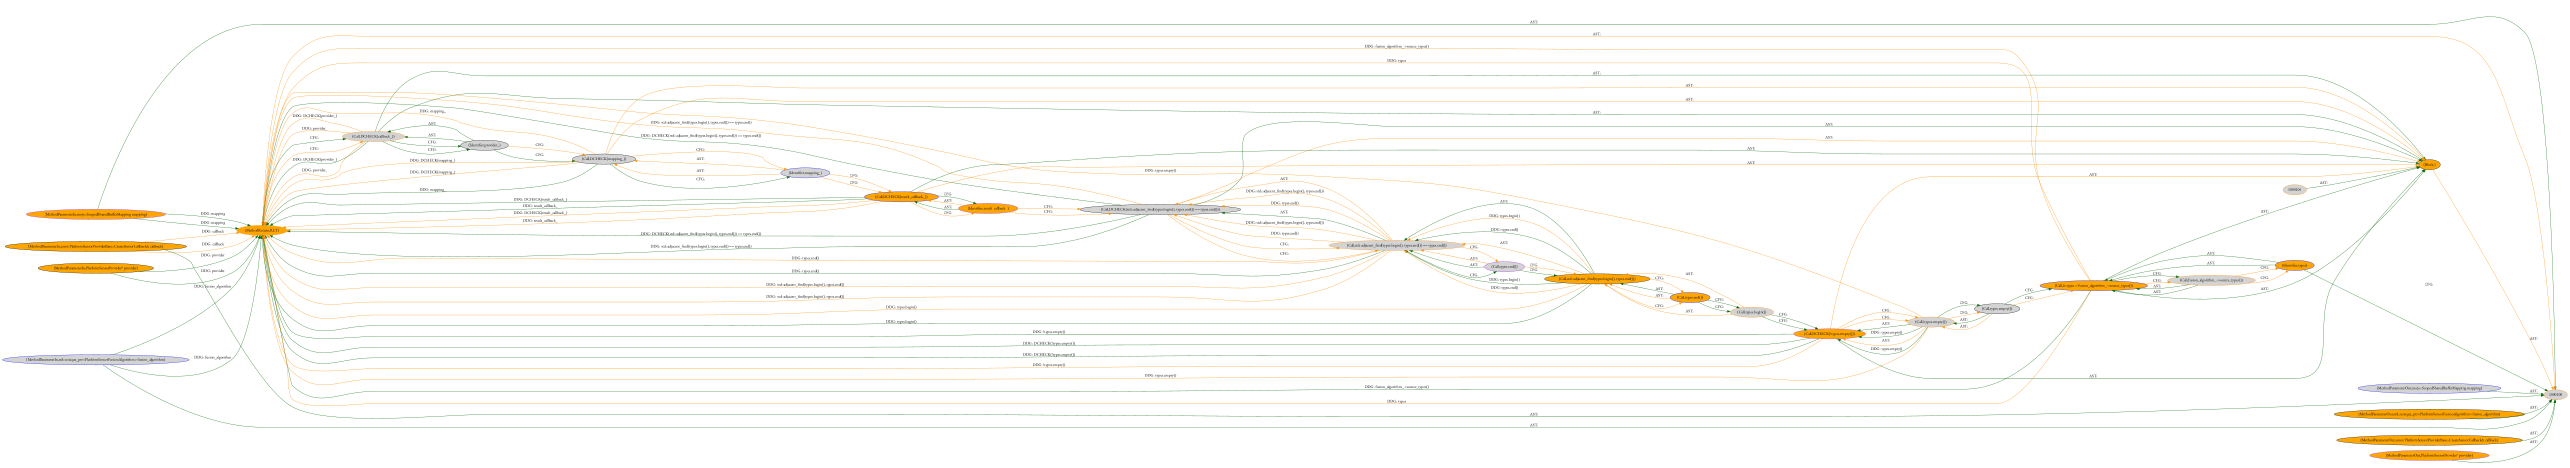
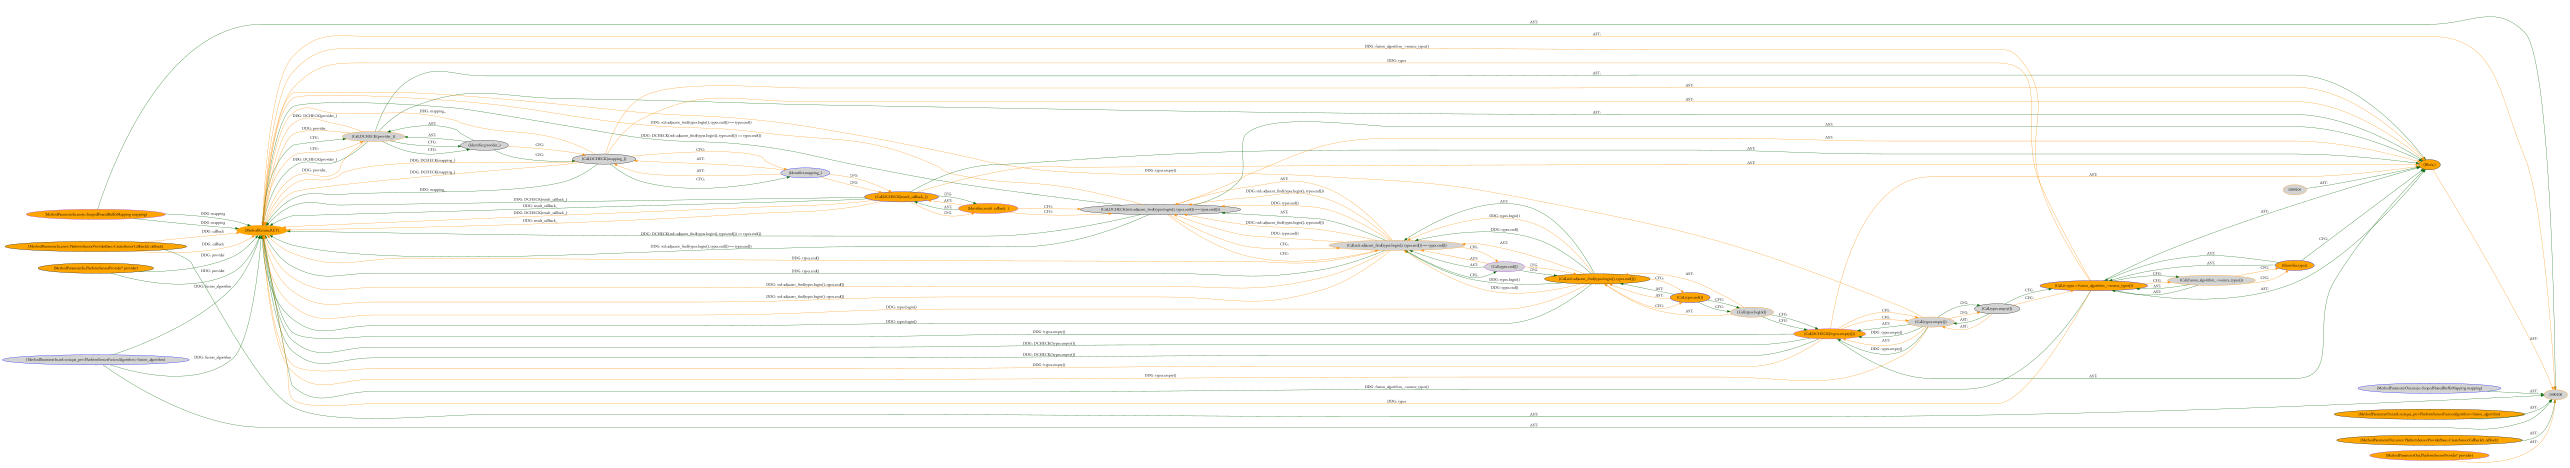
  digraph {
    fontname="EB Garamond"
    rankdir=LR
    node [color=black fillcolor=orange fontname="EB Garamond" style=filled]
    edge [color=darkorange fontname="EB Garamond"]
    n1 [color=purple label="(MethodParameterIn,mojo::ScopedSharedBufferMapping mapping)"]
    n2 [color=darkorange label="(MethodReturn,RET)"]
    1000100 [color=darkorange fillcolor=lightgrey]
-   n4 [color=darkorange fillcolor=lightgrey label="(Call,DCHECK(callback_))"]
+   n4 [color=darkorange fillcolor=lightgrey label="(Call,DCHECK(provider_))"]
    n5 [color=blue fillcolor=lightgrey label="(MethodParameterOut,mojo::ScopedSharedBufferMapping mapping)"]
    n6 [label="(Block,)"]
    n7 [fillcolor=lightgrey label="(Identifier,provider_)"]
    n8 [color=darkorange fillcolor=lightgrey label="(Call,!types.empty())"]
    n9 [fillcolor=lightgrey label="(Call,types.empty())"]
    n10 [color=purple label="(Call,DCHECK(!types.empty()))"]
    n11 [color=blue label="(Call,& types = fusion_algorithm_->source_types())"]
    n12 [color=darkorange fillcolor=lightgrey label="(Call,fusion_algorithm_->source_types())"]
    n13 [color=darkorange fillcolor=lightgrey label="(Call,std::adjacent_find(types.begin(), types.end()) == types.end())"]
    n14 [fillcolor=lightgrey label="(Call,DCHECK(std::adjacent_find(types.begin(), types.end()) == types.end()))"]
    n15 [color=purple fillcolor=lightgrey label="(Call,types.end())"]
    n16 [label="(Call,std::adjacent_find(types.begin(), types.end()))"]
    n17 [color=blue label="(Call,types.end())"]
    n18 [color=darkorange fillcolor=lightgrey label="(Call,types.begin())"]
    n19 [color=purple label="(Identifier,result_callback_)"]
    n20 [color=blue label="(Call,DCHECK(result_callback_))"]
    n21 [color=blue fillcolor=lightgrey label="(Identifier,mapping_)"]
    n22 [fillcolor=lightgrey label="(Call,DCHECK(mapping_))"]
    n23 [color=blue fillcolor=lightgrey label="(MethodParameterIn,std::unique_ptr<PlatformSensorFusionAlgorithm> fusion_algorithm)"]
    n24 [label="(MethodParameterOut,std::unique_ptr<PlatformSensorFusionAlgorithm> fusion_algorithm)"]
    n25 [label="(MethodParameterIn,const PlatformSensorProviderBase::CreateSensorCallback& callback)"]
    n26 [label="(MethodParameterOut,const PlatformSensorProviderBase::CreateSensorCallback& callback)"]
    n27 [label="(MethodParameterIn,PlatformSensorProvider* provider)"]
    n28 [color=purple label="(MethodParameterOut,PlatformSensorProvider* provider)"]
    n29 [color=blue label="(Identifier,types)"]
    1000106 [color=darkorange fillcolor=lightgrey]
    n1 -> n2 [color=darkgreen label="DDG: mapping"]
    n1 -> n2 [color=darkgreen label="DDG: mapping"]
    n1 -> 1000100 [color=darkgreen label="AST: "]
    n2 -> 1000100 [label="AST: "]
    n2 -> n4 [color=darkgreen label="CFG: "]
    n2 -> n4 [label="CFG: "]
    n4 -> n2 [color=darkgreen label="DDG: DCHECK(provider_)"]
    n4 -> n2 [label="DDG: provider_"]
    n4 -> n2 [label="DDG: DCHECK(provider_)"]
    n4 -> n2 [label="DDG: provider_"]
    n4 -> n6 [color=darkgreen label="AST: "]
    n4 -> n6 [color=darkgreen label="AST: "]
    n4 -> n7 [color=darkgreen label="CFG: "]
    n4 -> n7 [color=darkgreen label="CFG: "]
    n5 -> 1000100 [color=darkgreen label="AST: "]
    n6 -> 1000100 [label="AST: "]
    n7 -> n4 [color=darkgreen label="AST: "]
    n7 -> n4 [color=darkgreen label="AST: "]
    n7 -> n22 [label="CFG: "]
    n7 -> n22 [color=darkgreen label="CFG: "]
    n8 -> n2 [label="DDG: types.empty()"]
    n8 -> n2 [label="DDG: types.empty()"]
    n8 -> n9 [color=darkgreen label="CFG: "]
    n8 -> n9 [label="CFG: "]
    n8 -> n10 [color=darkgreen label="AST: "]
    n8 -> n10 [color=darkgreen label="DDG: types.empty()"]
    n8 -> n10 [label="AST: "]
    n8 -> n10 [color=darkgreen label="DDG: types.empty()"]
    n9 -> n8 [color=darkgreen label="AST: "]
    n9 -> n8 [label="AST: "]
    n9 -> n11 [label="CFG: "]
    n9 -> n11 [color=darkgreen label="CFG: "]
    n10 -> n2 [color=darkgreen label="DDG: DCHECK(!types.empty())"]
    n10 -> n2 [label="DDG: !types.empty()"]
    n10 -> n2 [color=darkgreen label="DDG: DCHECK(!types.empty())"]
    n10 -> n2 [color=darkgreen label="DDG: !types.empty()"]
    n10 -> n6 [color=darkgreen label="AST: "]
    n10 -> n6 [label="AST: "]
    n10 -> n8 [label="CFG: "]
    n10 -> n8 [label="CFG: "]
    n11 -> n2 [label="DDG: types"]
    n11 -> n2 [color=darkgreen label="DDG: fusion_algorithm_->source_types()"]
    n11 -> n2 [label="DDG: types"]
    n11 -> n2 [label="DDG: fusion_algorithm_->source_types()"]
    n11 -> n6 [color=darkgreen label="AST: "]
    n11 -> n6 [color=darkgreen label="AST: "]
    n11 -> n12 [color=darkgreen label="CFG: "]
    n11 -> n12 [label="CFG: "]
    n12 -> n11 [color=darkgreen label="AST: "]
    n12 -> n11 [color=darkgreen label="AST: "]
    n12 -> n29 [label="CFG: "]
    n12 -> n29 [label="CFG: "]
    n13 -> n2 [color=darkgreen label="DDG: types.end()"]
    n13 -> n2 [label="DDG: std::adjacent_find(types.begin(), types.end())"]
    n13 -> n2 [label="DDG: types.end()"]
    n13 -> n2 [label="DDG: std::adjacent_find(types.begin(), types.end())"]
    n13 -> n14 [label="AST: "]
    n13 -> n14 [label="DDG: std::adjacent_find(types.begin(), types.end())"]
    n13 -> n14 [label="DDG: types.end()"]
    n13 -> n14 [color=darkgreen label="AST: "]
    n13 -> n14 [label="DDG: std::adjacent_find(types.begin(), types.end())"]
    n13 -> n14 [label="DDG: types.end()"]
    n13 -> n15 [color=darkgreen label="CFG: "]
    n13 -> n15 [label="CFG: "]
    n14 -> n2 [label="DDG: std::adjacent_find(types.begin(), types.end()) == types.end()"]
    n14 -> n2 [color=darkgreen label="DDG: DCHECK(std::adjacent_find(types.begin(), types.end()) == types.end())"]
    n14 -> n2 [color=darkgreen label="DDG: std::adjacent_find(types.begin(), types.end()) == types.end()"]
    n14 -> n2 [color=darkgreen label="DDG: DCHECK(std::adjacent_find(types.begin(), types.end()) == types.end())"]
    n14 -> n6 [color=darkgreen label="AST: "]
    n14 -> n6 [label="AST: "]
    n14 -> n13 [label="CFG: "]
    n14 -> n13 [label="CFG: "]
    n15 -> n13 [label="AST: "]
    n15 -> n13 [color=darkgreen label="AST: "]
    n15 -> n16 [color=darkgreen label="CFG: "]
    n15 -> n16 [label="CFG: "]
    n16 -> n2 [color=darkgreen label="DDG: types.begin()"]
    n16 -> n2 [label="DDG: types.begin()"]
    n16 -> n13 [color=darkgreen label="AST: "]
    n16 -> n13 [label="DDG: types.begin()"]
    n16 -> n13 [color=darkgreen label="DDG: types.end()"]
    n16 -> n13 [label="AST: "]
    n16 -> n13 [color=darkgreen label="DDG: types.begin()"]
    n16 -> n13 [label="DDG: types.end()"]
    n16 -> n17 [label="CFG: "]
    n16 -> n17 [label="CFG: "]
    n17 -> n16 [color=darkgreen label="AST: "]
    n17 -> n16 [label="AST: "]
    n17 -> n18 [color=darkgreen label="CFG: "]
    n17 -> n18 [color=darkgreen label="CFG: "]
    n18 -> n10 [color=darkgreen label="CFG: "]
    n18 -> n10 [color=darkgreen label="CFG: "]
    n18 -> n16 [label="AST: "]
    n18 -> n16 [label="AST: "]
    n19 -> n14 [label="CFG: "]
    n19 -> n14 [label="CFG: "]
    n19 -> n20 [label="AST: "]
    n19 -> n20 [color=darkgreen label="AST: "]
    n20 -> n2 [color=darkgreen label="DDG: DCHECK(result_callback_)"]
    n20 -> n2 [color=darkgreen label="DDG: result_callback_"]
    n20 -> n2 [label="DDG: DCHECK(result_callback_)"]
    n20 -> n2 [label="DDG: result_callback_"]
    n20 -> n6 [label="AST: "]
    n20 -> n6 [color=darkgreen label="AST: "]
    n20 -> n19 [label="CFG: "]
    n20 -> n19 [color=darkgreen label="CFG: "]
    n21 -> n20 [label="CFG: "]
    n21 -> n20 [label="CFG: "]
    n21 -> n22 [label="AST: "]
    n21 -> n22 [label="AST: "]
    n22 -> n2 [label="DDG: mapping_"]
    n22 -> n2 [label="DDG: DCHECK(mapping_)"]
    n22 -> n2 [color=darkgreen label="DDG: mapping_"]
    n22 -> n2 [label="DDG: DCHECK(mapping_)"]
    n22 -> n6 [label="AST: "]
    n22 -> n6 [label="AST: "]
    n22 -> n21 [color=darkgreen label="CFG: "]
    n22 -> n21 [label="CFG: "]
    n23 -> n2 [color=darkgreen label="DDG: fusion_algorithm"]
    n23 -> n2 [color=darkgreen label="DDG: fusion_algorithm"]
    n23 -> 1000100 [color=darkgreen label="AST: "]
    n24 -> 1000100 [color=darkgreen label="AST: "]
    n25 -> n2 [label="DDG: callback"]
    n25 -> n2 [label="DDG: callback"]
    n25 -> 1000100 [color=darkgreen label="AST: "]
    n26 -> 1000100 [color=darkgreen label="AST: "]
    n27 -> n2 [color=darkgreen label="DDG: provider"]
    n27 -> n2 [color=darkgreen label="DDG: provider"]
-   n28 -> 1000100 [color=darkgreen label="AST: "]
-   n29 -> 1000100 [color=darkgreen label="CFG: "]
+   n28 -> 1000100 [label="AST: "]
+   n29 -> n6 [color=darkgreen label="CFG: "]
    n29 -> n11 [color=darkgreen label="AST: "]
    n29 -> n11 [color=darkgreen label="AST: "]
    1000106 -> n6 [color=darkgreen label="AST: "]
  }
